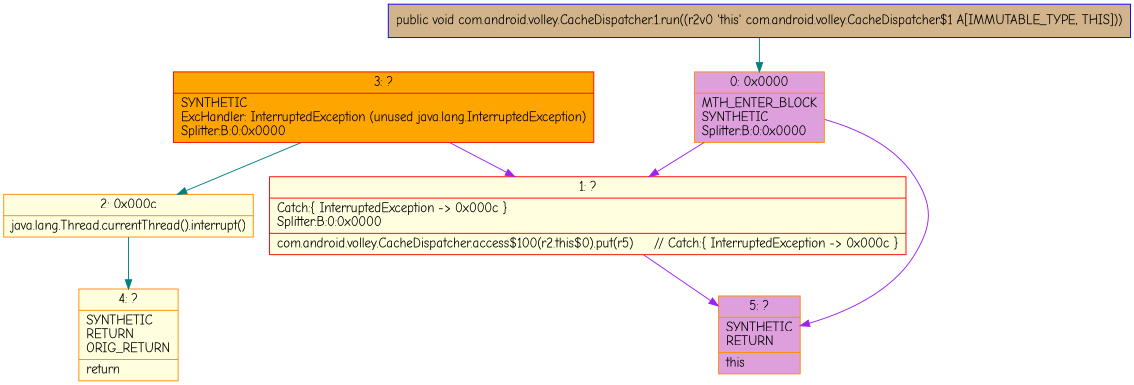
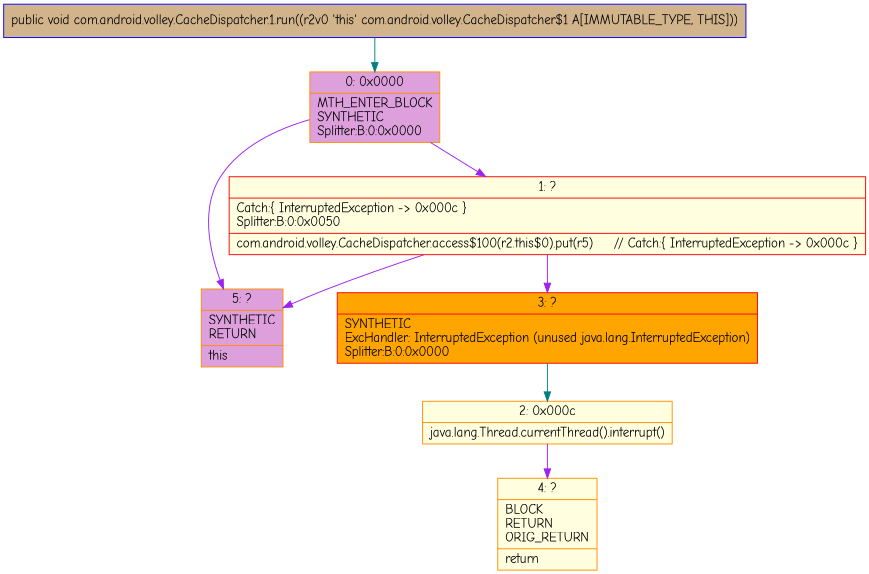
  digraph {
    fontname="Comic Neue"
    node [color=darkorange fillcolor=lightyellow fontname="Comic Neue" shape=record style=filled]
    edge [color=purple fontname="Comic Neue"]
    n1 [fillcolor=plum label="{0\:\ 0x0000|MTH_ENTER_BLOCK\lSYNTHETIC\lSplitter:B:0:0x0000\l}"]
-   n2 [color=red label="{1\:\ ?|Catch:\{ InterruptedException \-\> 0x000c \}\lSplitter:B:0:0x0000\l|com.android.volley.CacheDispatcher.access$100(r2.this$0).put(r5)     \/\/ Catch:\{ InterruptedException \-\> 0x000c \}\l}"]
+   n2 [color=red label="{1\:\ ?|Catch:\{ InterruptedException \-\> 0x000c \}\lSplitter:B:0:0x0050\l|com.android.volley.CacheDispatcher.access$100(r2.this$0).put(r5)     \/\/ Catch:\{ InterruptedException \-\> 0x000c \}\l}"]
    n3 [fillcolor=plum label="{5\:\ ?|SYNTHETIC\lRETURN\l|this\l}"]
    n4 [color=red fillcolor=orange label="{3\:\ ?|SYNTHETIC\lExcHandler: InterruptedException (unused java.lang.InterruptedException)\lSplitter:B:0:0x0000\l}"]
    n5 [label="{2\:\ 0x000c|java.lang.Thread.currentThread().interrupt()\l}"]
-   n6 [label="{4\:\ ?|SYNTHETIC\lRETURN\lORIG_RETURN\l|return\l}"]
+   n6 [label="{4\:\ ?|BLOCK\lRETURN\lORIG_RETURN\l|return\l}"]
    n7 [color=blue fillcolor=tan label="{public void com.android.volley.CacheDispatcher.1.run((r2v0 'this' com.android.volley.CacheDispatcher$1 A[IMMUTABLE_TYPE, THIS])) }"]
    n1 -> n2
    n1 -> n3
    n2 -> n3
-   n4 -> n2
+   n2 -> n4
    n4 -> n5 [color=teal]
-   n5 -> n6 [color=teal]
+   n5 -> n6
    n7 -> n1 [color=teal]
  }
